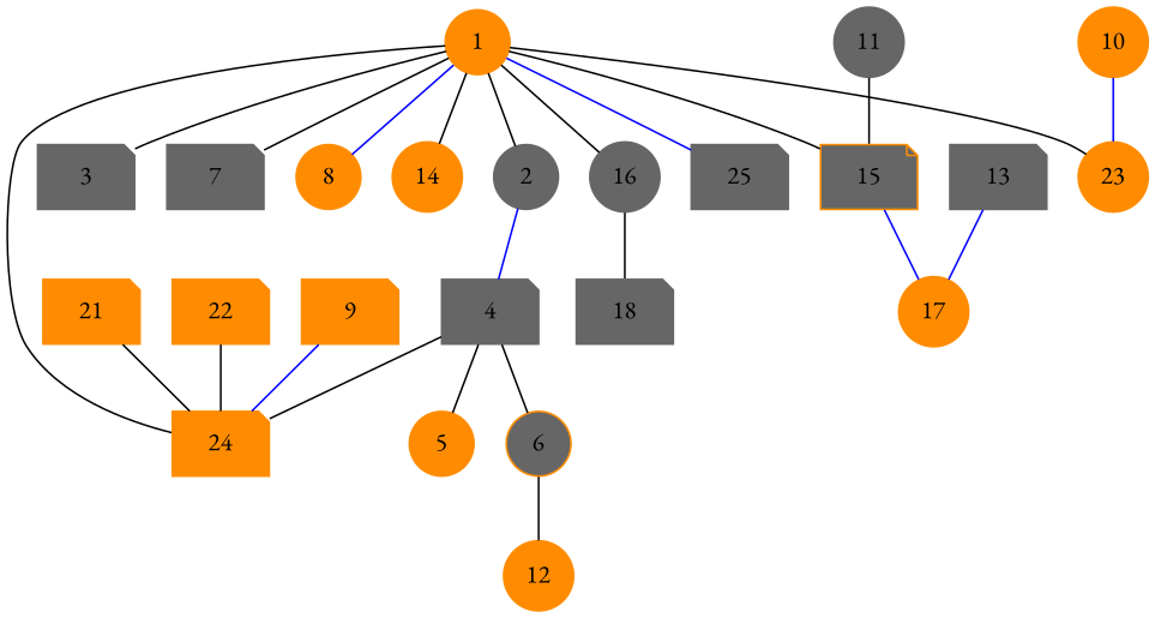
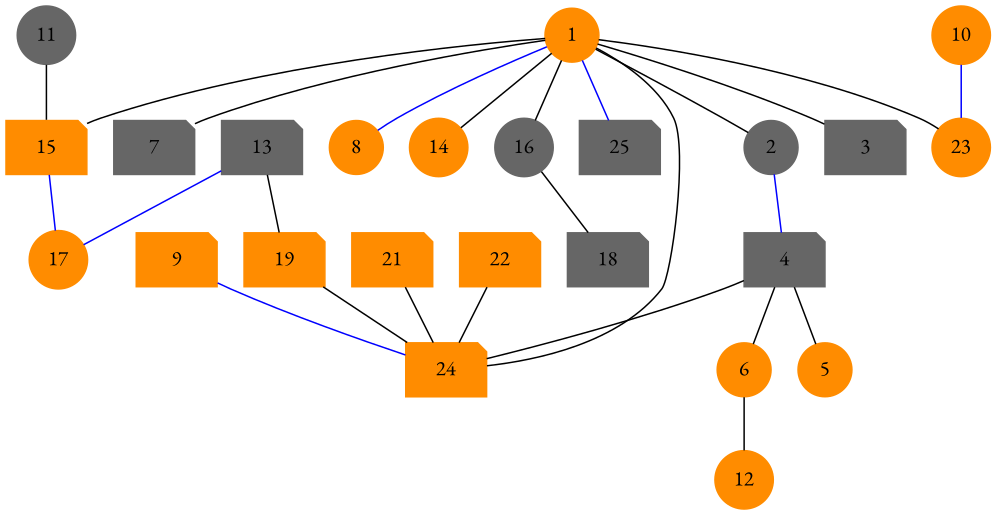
  graph {
    fontname="EB Garamond"
    node [color=darkorange fontname="EB Garamond" shape=circle style=filled]
    edge [color=black fontname="EB Garamond" weight=1.0]
    1
    2 [color=gray40]
    3 [color=gray40 shape=note]
    7 [color=gray40 shape=note]
    8
    14
-   15 [shape=note fillcolor=gray40]
+   15 [shape=note]
    16 [color=gray40]
    23
    24 [shape=note]
    25 [color=gray40 shape=note]
    4 [color=gray40 shape=note]
    17
    18 [color=gray40 shape=note]
    5
-   6 [fillcolor=gray40]
+   6
    12
    9 [shape=note]
    10
    11 [color=gray40]
    13 [color=gray40 shape=note]
+   19 [shape=note]
    21 [shape=note]
    22 [shape=note]
    1 -- 2
    1 -- 3
    1 -- 7
    1 -- 8 [color=blue]
    1 -- 14
    1 -- 15
    1 -- 16
    1 -- 23
    1 -- 24
    1 -- 25 [color=blue]
    2 -- 4 [color=blue]
    15 -- 17 [color=blue]
    16 -- 18
    4 -- 24
    4 -- 5
    4 -- 6
    6 -- 12
    9 -- 24 [color=blue]
    10 -- 23 [color=blue]
    11 -- 15
    13 -- 17 [color=blue]
+   13 -- 19
+   19 -- 24
    21 -- 24
    22 -- 24
  }
